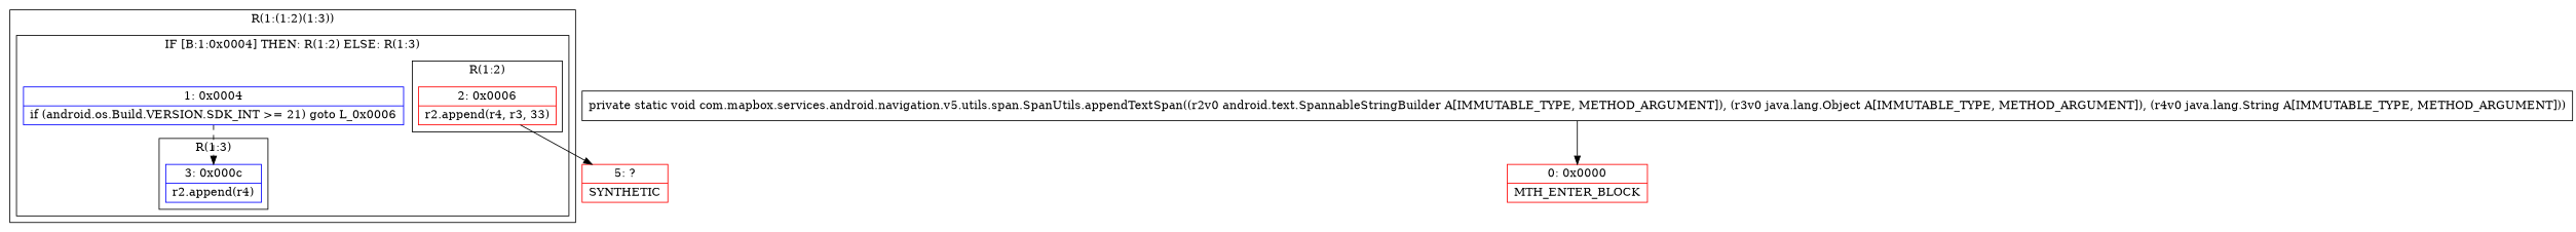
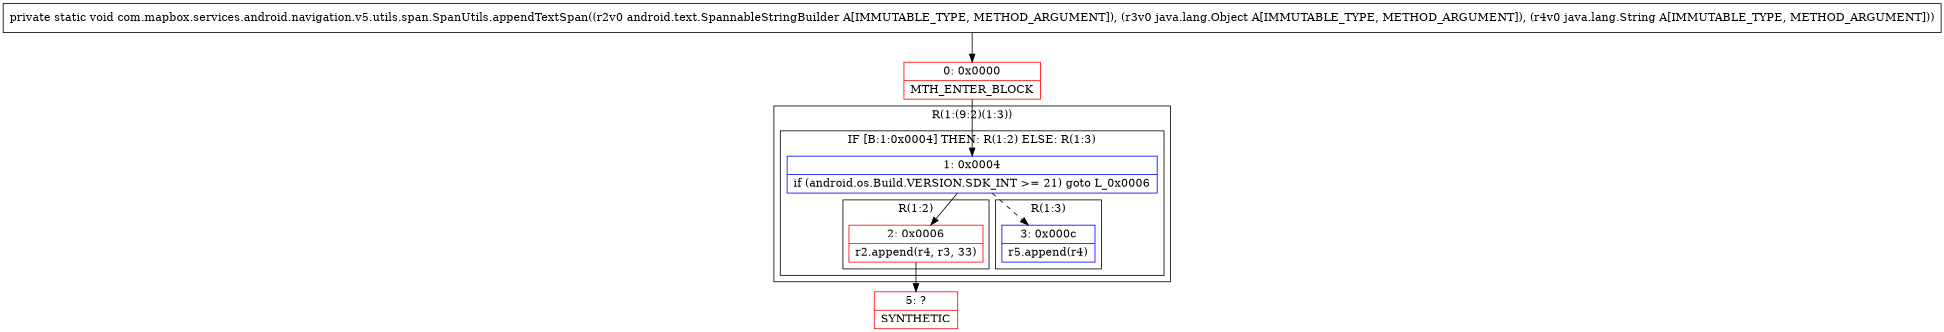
  digraph {
    node [color=red shape=record]
    n1 [label="{2\:\ 0x0006|r2.append(r4, r3, 33)\l}"]
-   n2 [color=blue label="{3\:\ 0x000c|r2.append(r4)\l}"]
+   n2 [color=blue label="{3\:\ 0x000c|r5.append(r4)\l}"]
    n3 [color=blue label="{1\:\ 0x0004|if (android.os.Build.VERSION.SDK_INT \>= 21) goto L_0x0006\l}"]
    n4 [label="{5\:\ ?|SYNTHETIC\l}"]
    n5 [label="{0\:\ 0x0000|MTH_ENTER_BLOCK\l}"]
    n6 [label="{private static void com.mapbox.services.android.navigation.v5.utils.span.SpanUtils.appendTextSpan((r2v0 android.text.SpannableStringBuilder A[IMMUTABLE_TYPE, METHOD_ARGUMENT]), (r3v0 java.lang.Object A[IMMUTABLE_TYPE, METHOD_ARGUMENT]), (r4v0 java.lang.String A[IMMUTABLE_TYPE, METHOD_ARGUMENT])) }" color=""]
    subgraph cluster_1 {
-     label="R(1:(1:2)(1:3))"
+     label="R(1:(9:2)(1:3))"
      subgraph cluster_2 {
        label="IF [B:1:0x0004] THEN: R(1:2) ELSE: R(1:3)"
        n3
        subgraph cluster_3 {
          label="R(1:2)"
          n1
        }
        subgraph cluster_4 {
          label="R(1:3)"
          n2
        }
      }
    }
    n1 -> n4
+   n3 -> n1
    n3 -> n2 [style=dashed]
+   n5 -> n3
    n6 -> n5
  }
